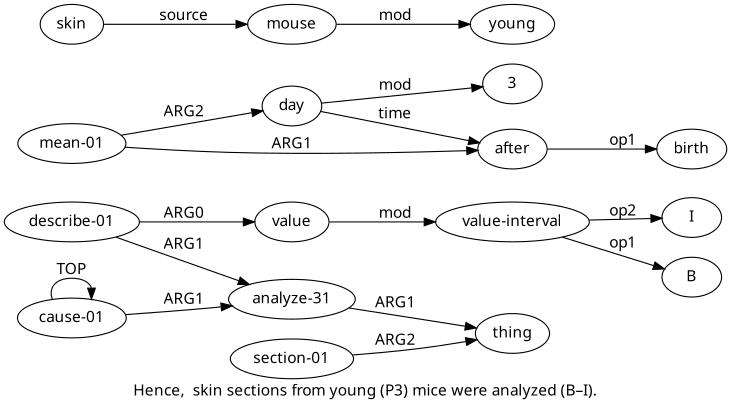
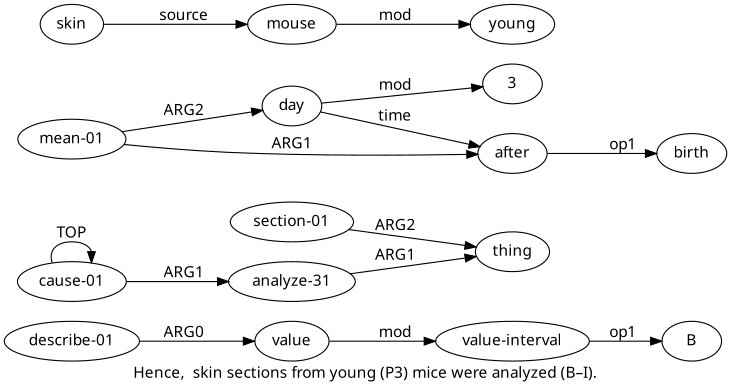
  digraph {
    fontname="Noto Sans"
    label="Hence,  skin sections from young (P3) mice were analyzed (B–I)."
    rankdir=LR
    node [color=black fontname="Noto Sans" gold_ind=-1 test_ind=-1]
    edge [color=black fontname="Noto Sans" gold_label=ARG1 test_label=ARG1]
-   n1 [gold_label=I label=I test_label=I]
    n2 [gold_ind=11 gold_label="describe-01" label="describe-01" test_ind=11 test_label="describe-01"]
    n3 [gold_ind=12 gold_label=figure label=value test_ind=12 test_label=figure]
    n4 [gold_ind=1 gold_label="analyze-01" label="analyze-31" test_ind=1 test_label="analyze-01"]
    n5 [gold_ind=13 gold_label="value-interval" label="value-interval" test_ind=13 test_label="value-interval"]
    n6 [gold_ind=2 gold_label=thing label=thing test_ind=2 test_label=thing]
    n7 [gold_label=B label=B test_label=B]
    n8 [gold_ind=10 gold_label=birth label=birth test_ind=10 test_label=birth]
    n9 [gold_ind=0 gold_label="cause-01" label="cause-01" test_ind=0 test_label="cause-01"]
    n10 [gold_ind=3 gold_label="section-01" label="section-01" test_ind=3 test_label="section-01"]
    n11 [gold_ind=4 gold_label=skin label=skin test_ind=4 test_label=skin]
    n12 [gold_ind=5 gold_label=mouse label=mouse test_ind=5 test_label=mouse]
    n13 [gold_ind=6 gold_label=young label=young test_ind=6 test_label=young]
    n14 [gold_ind=7 gold_label="mean-01" label="mean-01" test_ind=7 test_label="mean-01"]
    n15 [gold_ind=8 gold_label=day label=day test_ind=8 test_label=day]
    n16 [gold_ind=9 gold_label=after label=after test_ind=9 test_label=after]
    n17 [gold_label=3 label=3 test_label=3]
    n2 -> n3 [gold_label=ARG0 label=ARG0 test_label=ARG0]
-   n2 -> n4 [label=ARG1]
    n3 -> n5 [gold_label=mod label=mod test_label=mod]
    n4 -> n6 [label=ARG1]
-   n5 -> n1 [gold_label=op2 label=op2 test_label=op2]
    n5 -> n7 [gold_label=op1 label=op1 test_label=op1]
    n9 -> n4 [label=ARG1]
    n9 -> n9 [gold_label=TOP label=TOP test_label=TOP]
    n10 -> n6 [gold_label=ARG2 label=ARG2 test_label=ARG2]
    n11 -> n12 [gold_label=source label=source test_label=source]
    n12 -> n13 [gold_label=mod label=mod test_label=mod]
    n14 -> n15 [gold_label=ARG2 label=ARG2 test_label=ARG2]
    n14 -> n16 [label=ARG1]
    n15 -> n16 [gold_label=time label=time test_label=time]
    n15 -> n17 [gold_label=mod label=mod test_label=mod]
    n16 -> n8 [gold_label=op1 label=op1 test_label=op1]
  }
